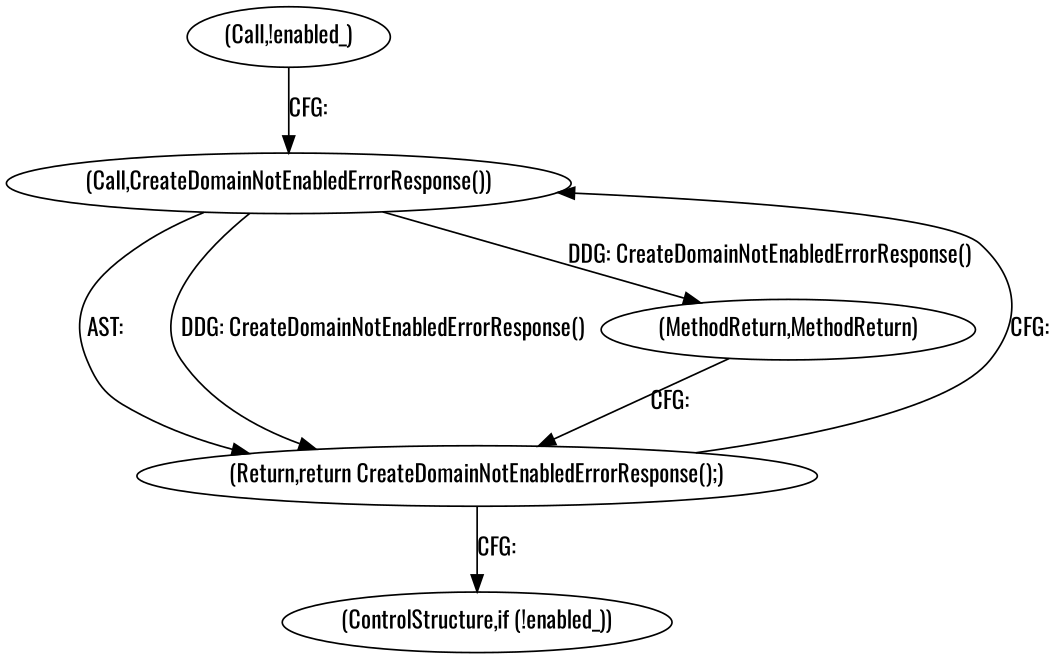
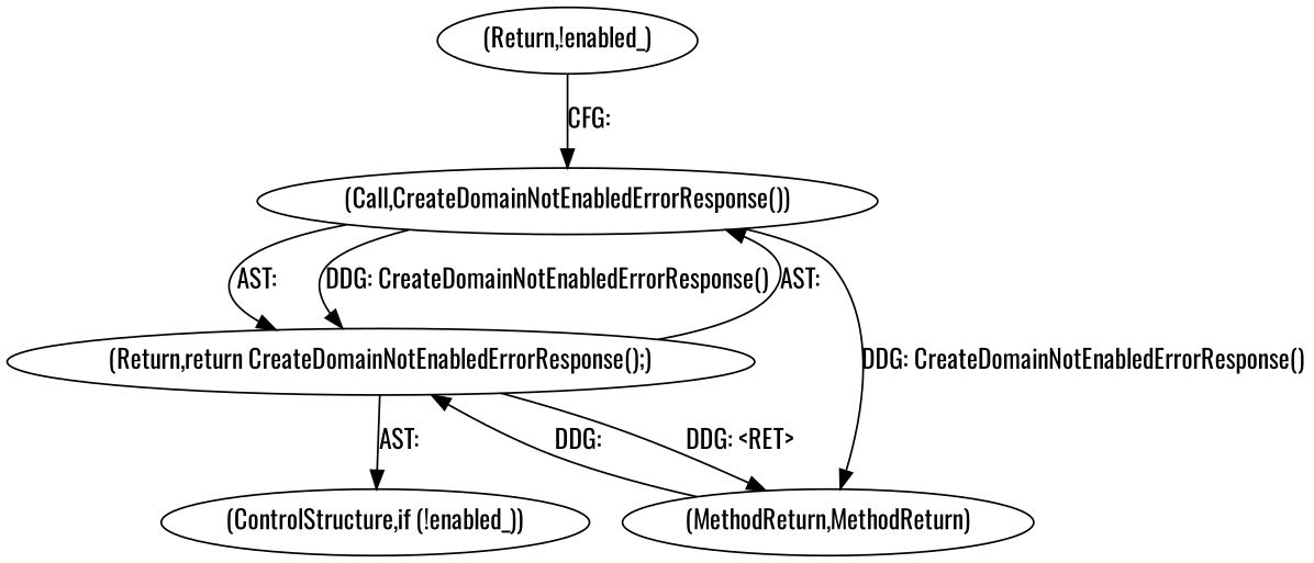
  digraph {
    fontname=Oswald
    node [fontname=Oswald]
    edge [fontname=Oswald]
    n1 [label="(Call,CreateDomainNotEnabledErrorResponse())"]
    n2 [label="(Return,return CreateDomainNotEnabledErrorResponse();)"]
    n3 [label="(MethodReturn,MethodReturn)"]
    n4 [label="(ControlStructure,if (!enabled_))"]
-   n5 [label="(Call,!enabled_)"]
+   n5 [label="(Return,!enabled_)"]
    n1 -> n2 [label="AST: "]
    n1 -> n2 [label="DDG: CreateDomainNotEnabledErrorResponse()"]
    n1 -> n3 [label="DDG: CreateDomainNotEnabledErrorResponse()"]
-   n2 -> n1 [label="CFG: "]
-   n2 -> n4 [label="CFG: "]
-   n3 -> n2 [label="CFG: "]
+   n2 -> n1 [label="AST: "]
+   n2 -> n3 [label="DDG: <RET>"]
+   n2 -> n4 [label="AST: "]
+   n3 -> n2 [label="DDG: "]
    n5 -> n1 [label="CFG: "]
  }
